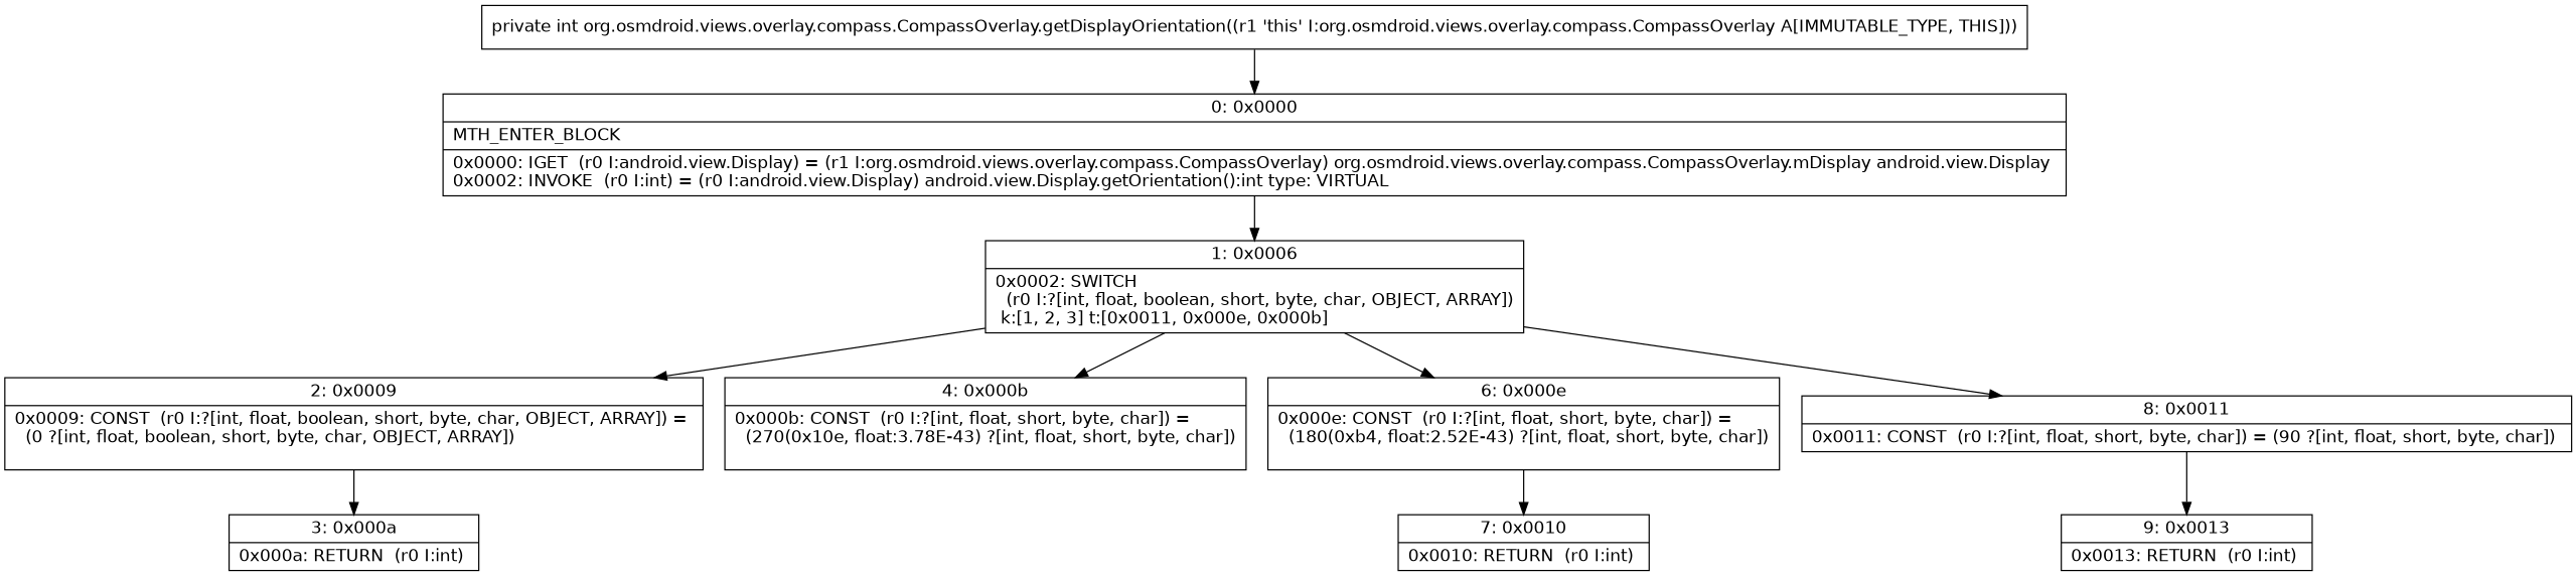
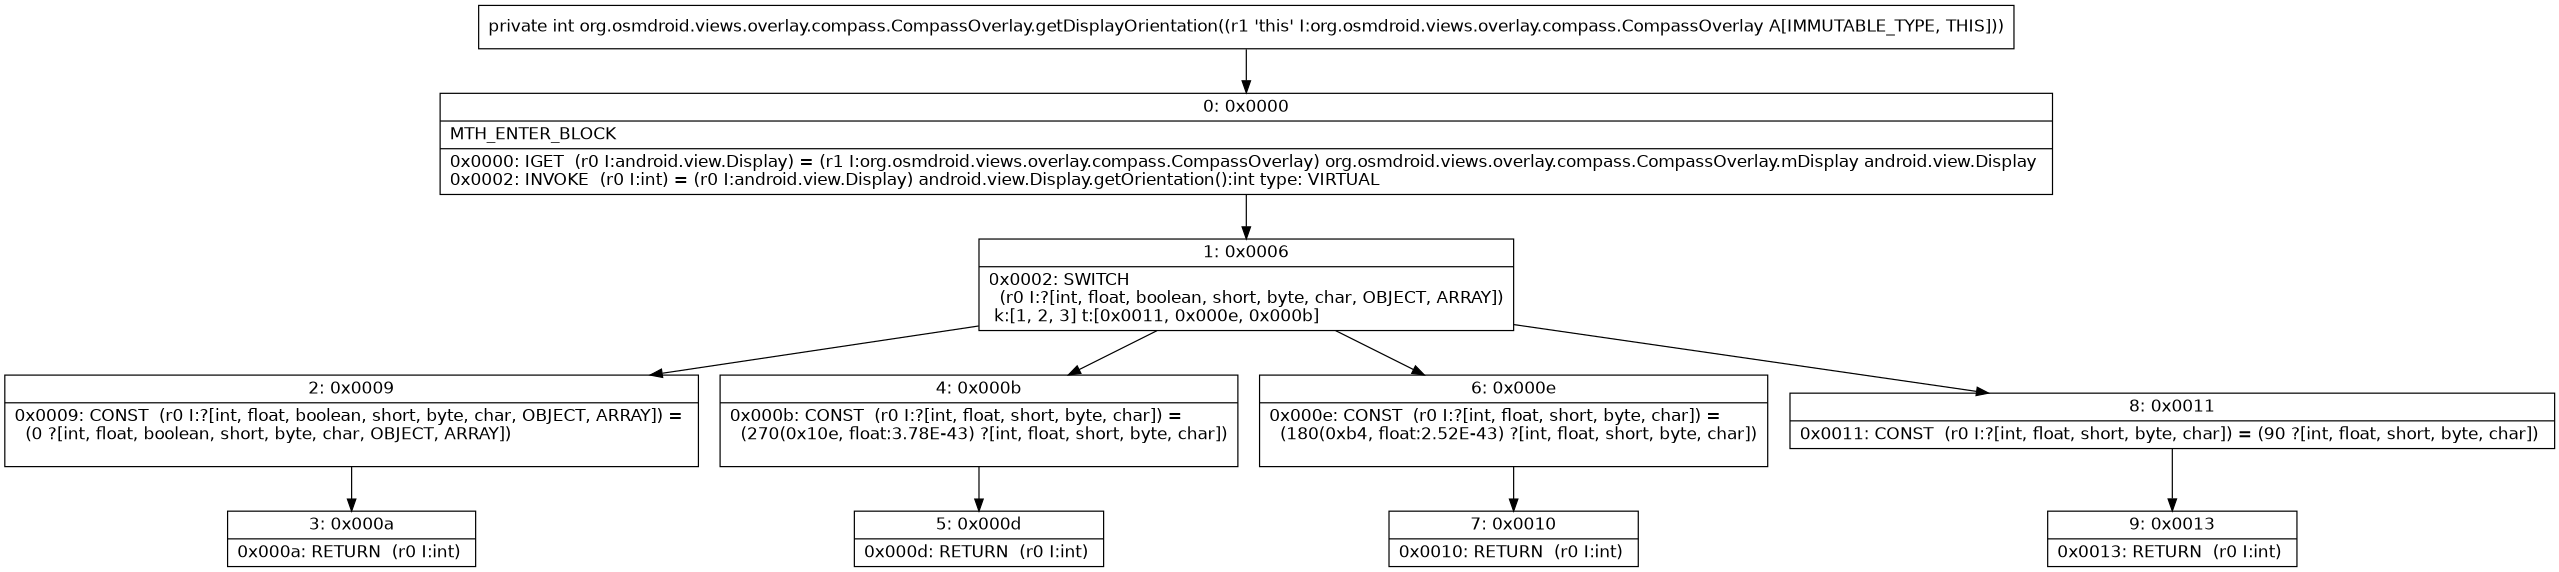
  digraph {
    fontname="DejaVu Sans"
    node [fontname="DejaVu Sans" shape=record]
    edge [fontname="DejaVu Sans"]
    n1 [label="{0\:\ 0x0000|MTH_ENTER_BLOCK\l|0x0000: IGET  (r0 I:android.view.Display) = (r1 I:org.osmdroid.views.overlay.compass.CompassOverlay) org.osmdroid.views.overlay.compass.CompassOverlay.mDisplay android.view.Display \l0x0002: INVOKE  (r0 I:int) = (r0 I:android.view.Display) android.view.Display.getOrientation():int type: VIRTUAL \l}"]
    n2 [label="{1\:\ 0x0006|0x0002: SWITCH  \l  (r0 I:?[int, float, boolean, short, byte, char, OBJECT, ARRAY])\l k:[1, 2, 3] t:[0x0011, 0x000e, 0x000b] \l}"]
    n3 [label="{2\:\ 0x0009|0x0009: CONST  (r0 I:?[int, float, boolean, short, byte, char, OBJECT, ARRAY]) = \l  (0 ?[int, float, boolean, short, byte, char, OBJECT, ARRAY])\l \l}"]
    n4 [label="{4\:\ 0x000b|0x000b: CONST  (r0 I:?[int, float, short, byte, char]) = \l  (270(0x10e, float:3.78E\-43) ?[int, float, short, byte, char])\l \l}"]
    n5 [label="{6\:\ 0x000e|0x000e: CONST  (r0 I:?[int, float, short, byte, char]) = \l  (180(0xb4, float:2.52E\-43) ?[int, float, short, byte, char])\l \l}"]
    n6 [label="{8\:\ 0x0011|0x0011: CONST  (r0 I:?[int, float, short, byte, char]) = (90 ?[int, float, short, byte, char]) \l}"]
    n7 [label="{3\:\ 0x000a|0x000a: RETURN  (r0 I:int) \l}"]
+   n8 [label="{5\:\ 0x000d|0x000d: RETURN  (r0 I:int) \l}"]
    n9 [label="{7\:\ 0x0010|0x0010: RETURN  (r0 I:int) \l}"]
    n10 [label="{9\:\ 0x0013|0x0013: RETURN  (r0 I:int) \l}"]
    n11 [label="{private int org.osmdroid.views.overlay.compass.CompassOverlay.getDisplayOrientation((r1 'this' I:org.osmdroid.views.overlay.compass.CompassOverlay A[IMMUTABLE_TYPE, THIS])) }"]
    n1 -> n2
    n2 -> n3
    n2 -> n4
    n2 -> n5
    n2 -> n6
    n3 -> n7
+   n4 -> n8
    n5 -> n9
    n6 -> n10
    n11 -> n1
  }
